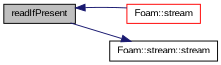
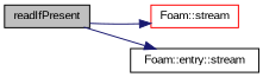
  digraph {
    fontname="Liberation Sans"
    rankdir=LR
    node [color=black fontname="Liberation Sans" fontsize=10 shape=record]
    edge [color=midnightblue fontname="Liberation Sans" fontsize=10 labelfontname=FreeSans labelfontsize=10 style=solid]
    n1 [fillcolor=grey75 fontcolor=black height=0.2 label=readIfPresent style=filled width=0.4]
    n2 [color=red height=0.2 label="Foam::stream" width=0.4]
-   n3 [height=0.2 label="Foam::stream::stream" width=0.4]
-   n2 -> n1
+   n3 [height=0.2 label="Foam::entry::stream" width=0.4]
+   n1 -> n2
    n1 -> n3
  }
